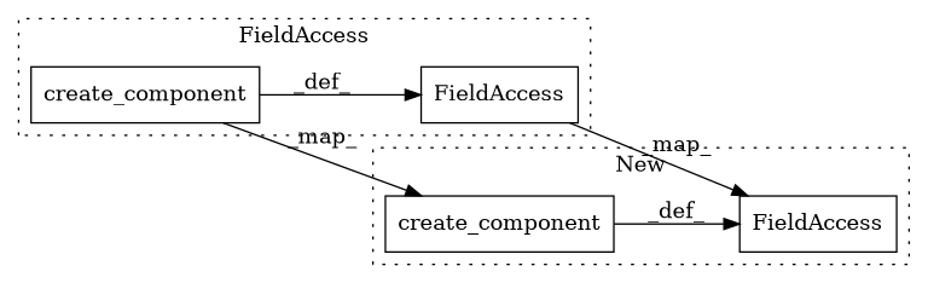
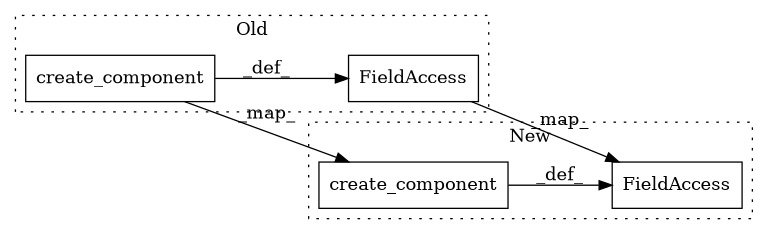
  digraph {
    rankdir=LR
    node [a=32 l="17,1" shape=box]
    n1 [label=create_component s="3467,3497"]
    n2 [a=22 l=19 label=FieldAccess s=3429]
    n3 [label=create_component s="1383,1420"]
    n4 [a=22 l=18 label=FieldAccess s=1359]
    subgraph cluster_1 {
-     label=FieldAccess
+     label=Old
      style=dotted
      n1
      n2
    }
    subgraph cluster_2 {
      label=New
      style=dotted
      n3
      n4
    }
    n1 -> n2 [label=_def_]
    n1 -> n3 [label=_map_]
    n2 -> n4 [label=_map_]
    n3 -> n4 [label=_def_]
  }
